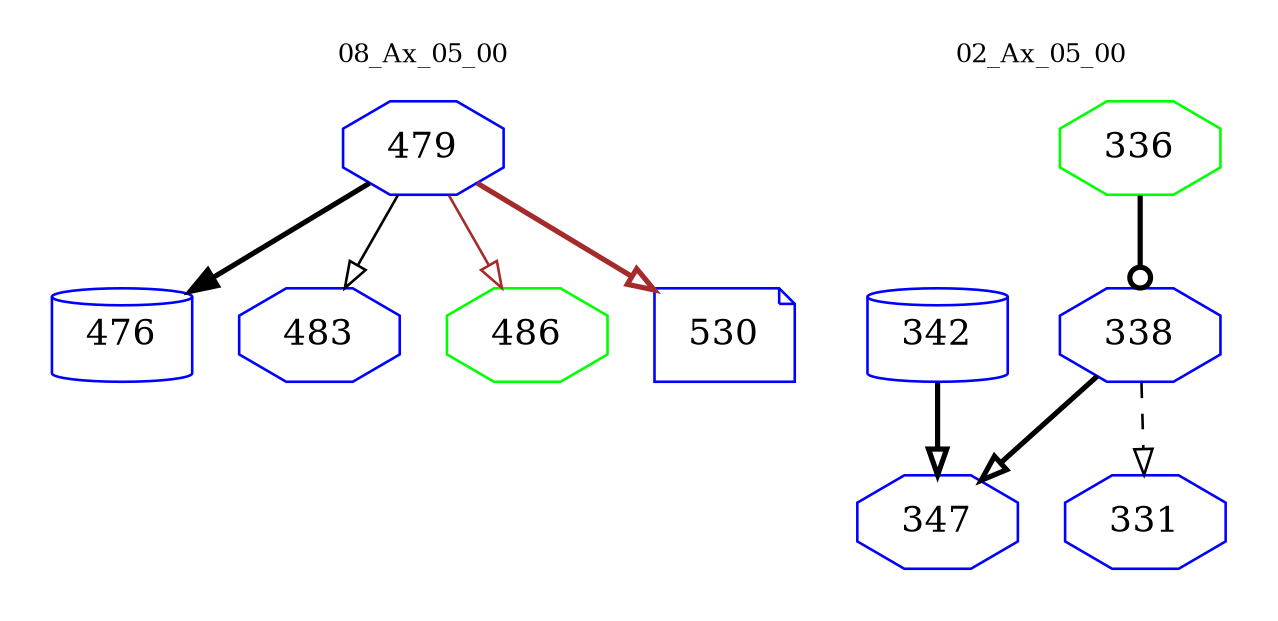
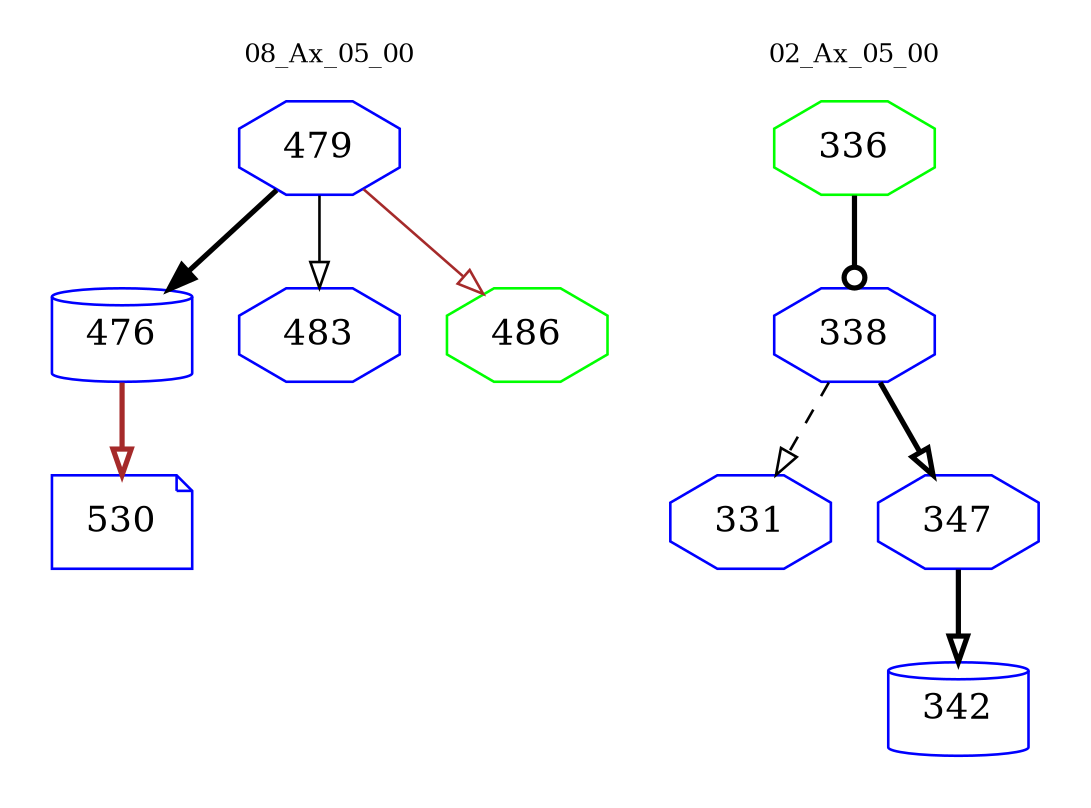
  digraph {
    node [color=blue shape=octagon]
    edge [arrowhead=onormal color=black style=bold]
    n1 [label=479]
    n2 [label=476 shape=cylinder]
    n3 [label=483]
    n4 [color=green label=486]
    n5 [label=530 shape=note]
    n6 [label=338]
    n7 [label=331]
    n8 [label=347]
    n9 [color=green label=336]
    n10 [label=342 shape=cylinder]
    subgraph cluster_1 {
      color=white
      fontsize=10
      label="08_Ax_05_00"
      n1
      n2
      n3
      n4
      n5
    }
    subgraph cluster_2 {
      color=white
      fontsize=10
      label="02_Ax_05_00"
      n6
      n7
      n8
      n9
      n10
    }
    n1 -> n2 [arrowhead=normal]
    n1 -> n3 [style=solid]
    n1 -> n4 [color=brown style=solid]
-   n1 -> n5 [color=brown]
+   n2 -> n5 [color=brown]
    n6 -> n7 [style=dashed]
    n6 -> n8
-   n10 -> n8
+   n8 -> n10
    n9 -> n6 [arrowhead=odot]
  }
